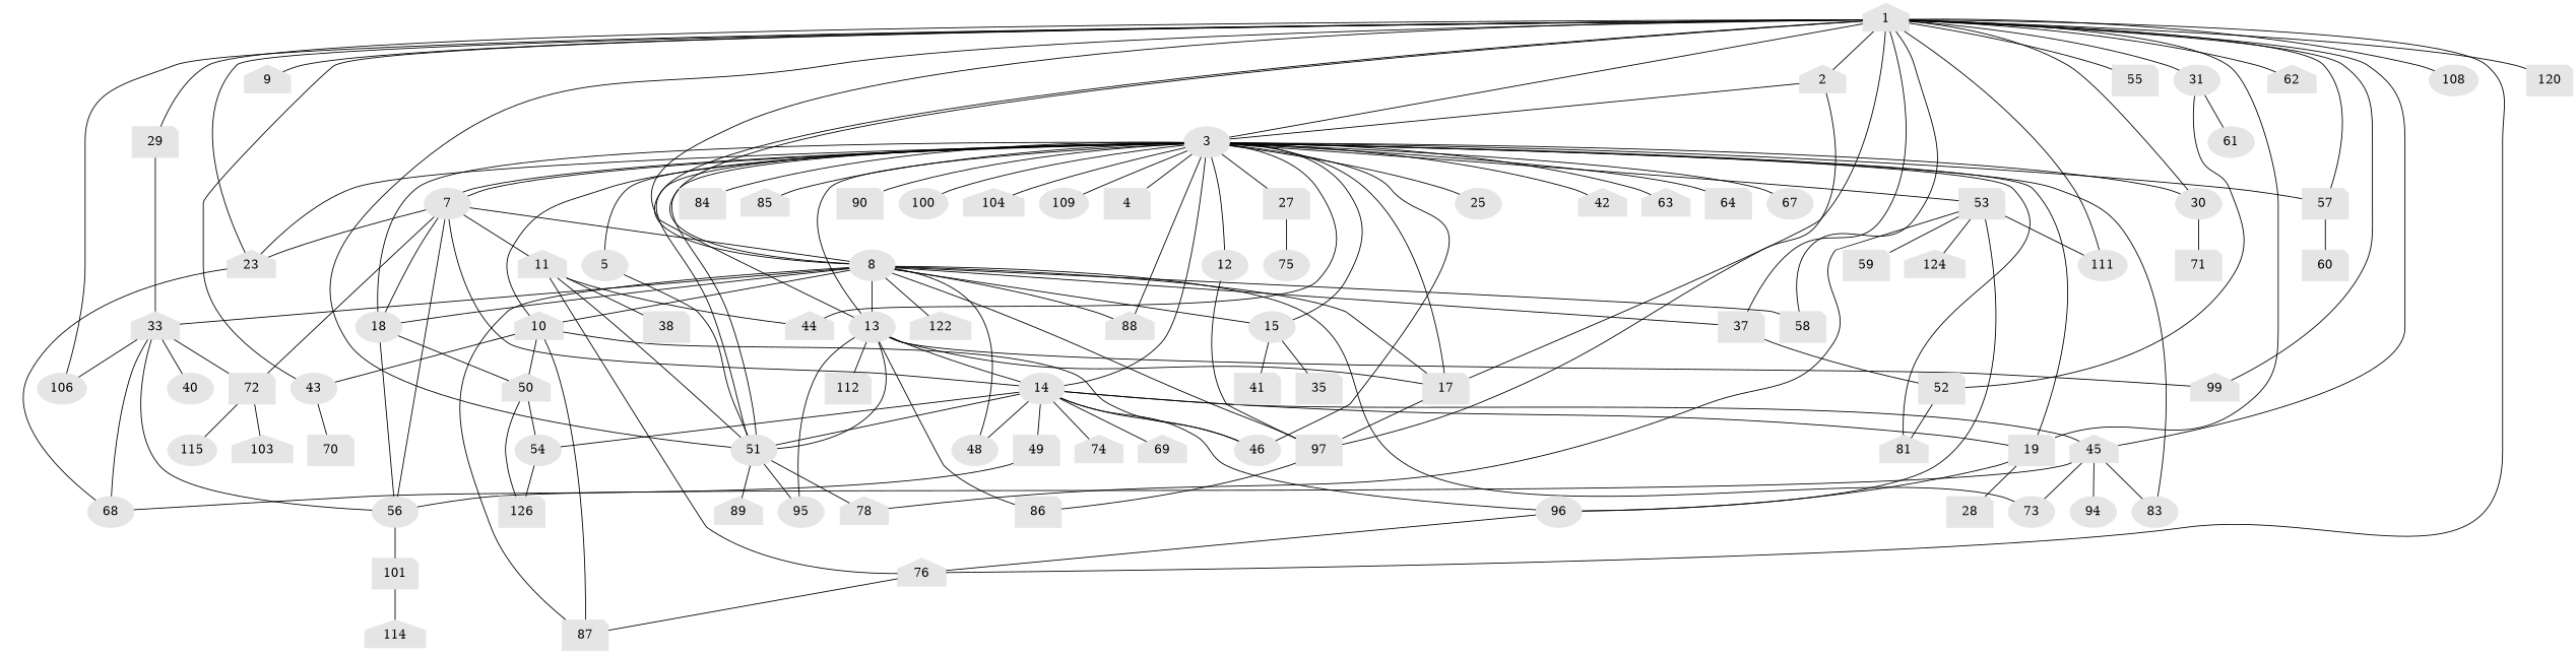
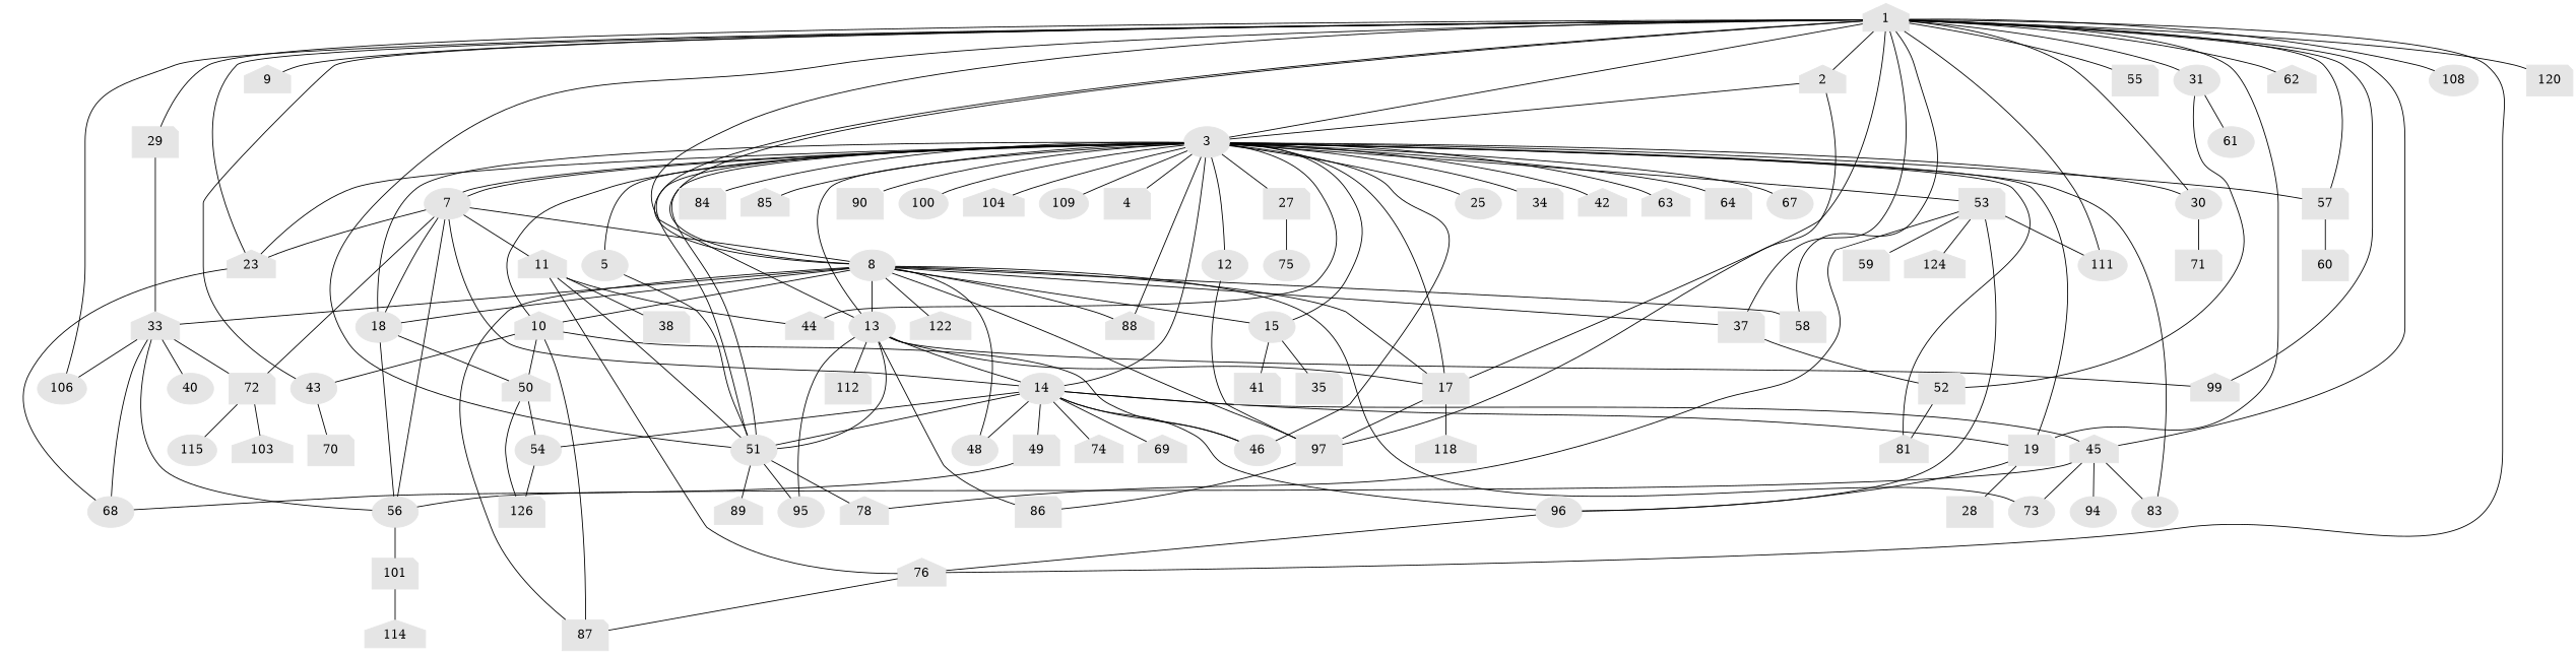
  graph {
    node [color=gray90 shape=ellipse style=filled]
    1 [shape=house super="+22"]
    2 [shape=house]
    3 [super="+6"]
    8 [super="+16"]
    9 [shape=house]
    13 [super="+24"]
    17 [shape=note super="+121"]
    19 [shape=note super="+20"]
    23 [shape=house super="+97"]
    29 [shape=note super="+119"]
    30 [super="+113"]
    31
    37 [shape=note]
    43 [super="+91"]
    45 [shape=house super="+65"]
    51 [super="+82"]
    55 [shape=note]
    57 [shape=note super="+98"]
    58 [shape=note super="+93"]
    62 [shape=house]
    76 [shape=house super="+105"]
    99 [shape=house]
    106
    108
    111
    120 [shape=note]
    n27 [label=97 shape=note super="+102"]
    4 [shape=note super="+92"]
    5
    7 [super="+96"]
    10 [shape=house super="+110"]
    12 [super="+32"]
    14 [super="+36"]
    15 [super="+125"]
    18 [super="+123"]
    25
    27 [shape=note]
+   34 [shape=note]
    42 [shape=house]
    44 [shape=house super="+47"]
    46
    53 [shape=note super="+127"]
    63 [shape=house]
    64 [shape=note]
    67
    81 [shape=house]
    83
    84 [shape=note]
    85 [shape=house]
    88 [shape=house]
    90 [shape=note]
    100
    104 [shape=house]
    109
    33 [shape=house super="+79"]
    48
    73
    87 [shape=note]
    122 [shape=house]
    86 [shape=note]
    95
    112 [shape=note]
+   118 [shape=house]
    n64 [label=96]
    28 [shape=note]
    68 [super="+117"]
    71 [shape=note]
    52 [shape=note super="+116"]
    61
    70 [shape=note]
    56
    94
    78 [shape=house]
    89 [shape=house]
    60 [shape=note]
    11 [shape=house super="+26"]
    72 [shape=note super="+80"]
    50 [shape=house]
    49 [shape=note]
    54 [super="+107"]
    69 [shape=house]
    74 [shape=house]
    35 [shape=note super="+39"]
    41 [shape=note]
    75
    59 [shape=note]
    124 [shape=house]
    38 [shape=note]
    101 [shape=note]
    103 [shape=house]
    115
    40
    126 [shape=note]
    114 [shape=house]
    1 -- 2
    1 -- 3
    1 -- 8 [weight=3]
    1 -- 8
    1 -- 9
    1 -- 13
    1 -- 17
    1 -- 19
    1 -- 23
    1 -- 29
    1 -- 30
    1 -- 31
    1 -- 37
    1 -- 43
    1 -- 45
    1 -- 51
    1 -- 55
    1 -- 57
    1 -- 58
    1 -- 62
    1 -- 76
    1 -- 99
    1 -- 106
    1 -- 108
    1 -- 111
    1 -- 120
    2 -- 3
    2 -- n27
    3 -- 13
    3 -- 17 [weight=2]
    3 -- 19
    3 -- 23
    3 -- 30
    3 -- 51 [weight=3]
    3 -- 51
    3 -- 57
    3 -- 4
    3 -- 5
    3 -- 7 [weight=2]
    3 -- 7
    3 -- 10
    3 -- 12
    3 -- 14 [weight=2]
    3 -- 15
    3 -- 18
    3 -- 25
    3 -- 27
+   3 -- 34
    3 -- 42
    3 -- 44
    3 -- 46
    3 -- 53
    3 -- 63
    3 -- 64
    3 -- 67
    3 -- 81
    3 -- 83
    3 -- 84
    3 -- 85
    3 -- 88
    3 -- 90
    3 -- 100
    3 -- 104
    3 -- 109
    8 -- 13
    8 -- 17
    8 -- 37
    8 -- 58
    8 -- n27
    8 -- 10
    8 -- 15
    8 -- 18
    8 -- 88
    8 -- 33
    8 -- 48
    8 -- 73
    8 -- 87
    8 -- 122
    13 -- 17
    13 -- 51
    13 -- 99
    13 -- 14
    13 -- 86
    13 -- 95
    13 -- 112
    17 -- n27
+   17 -- 118
    19 -- n64
    19 -- 28
    23 -- 68
    29 -- 33
    30 -- 71
    31 -- 52
    31 -- 61
    37 -- 52
    43 -- 70
    45 -- 83
    45 -- 73
    45 -- 56
    45 -- 94
    51 -- 95
    51 -- 78
    51 -- 89
    57 -- 60
    76 -- 87
    n27 -- 86
    5 -- 51
    7 -- 8
    7 -- 23
    7 -- 14
    7 -- 18
    7 -- 56
    7 -- 11 [weight=2]
    7 -- 72
    10 -- 43
    10 -- 46
    10 -- 87
    10 -- 50
    12 -- n27
    14 -- 19
    14 -- 45
    14 -- 51
    14 -- 46
    14 -- 48
    14 -- n64
    14 -- 49
    14 -- 54
    14 -- 69
    14 -- 74
    15 -- 35
    15 -- 41
    18 -- 56
    18 -- 50
    27 -- 75
    53 -- 111
    53 -- n64
    53 -- 78
    53 -- 59
    53 -- 124
    33 -- 106
    33 -- 68
    33 -- 56
    33 -- 72
    33 -- 40
    n64 -- 76
    52 -- 81
    56 -- 101
    11 -- 51
    11 -- 76
    11 -- 44
    11 -- 38
    72 -- 103
    72 -- 115
    50 -- 54
    50 -- 126
    49 -- 68
    54 -- 126
    101 -- 114
  }
